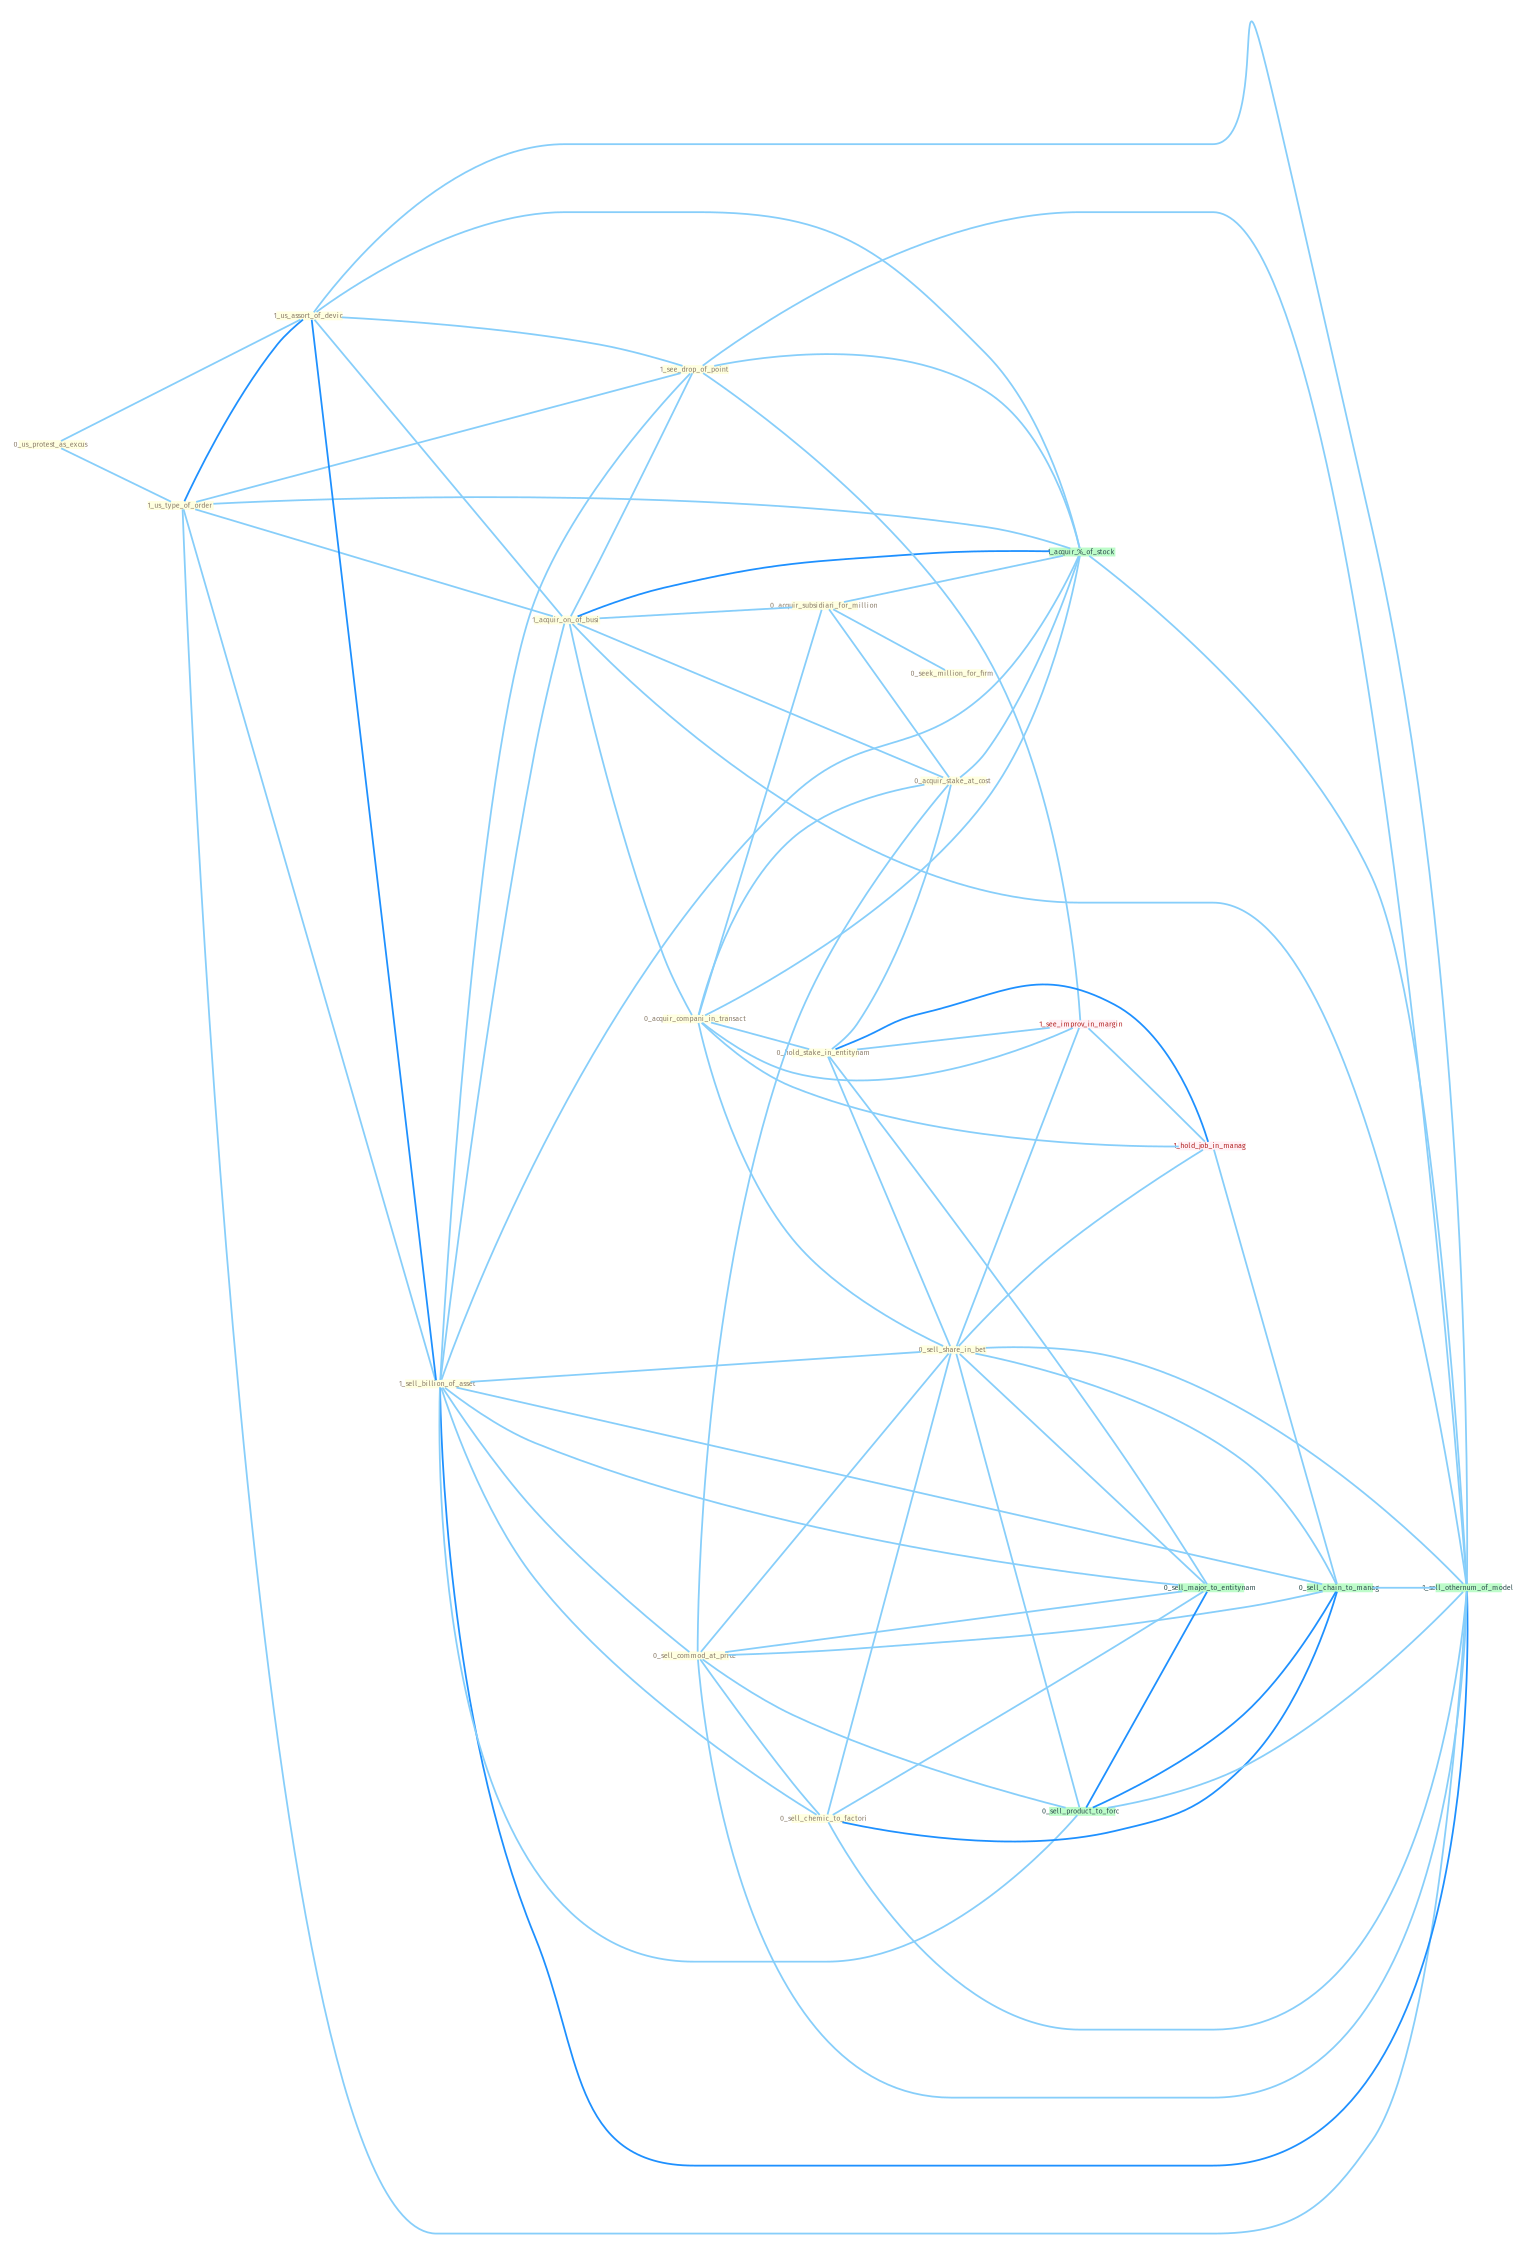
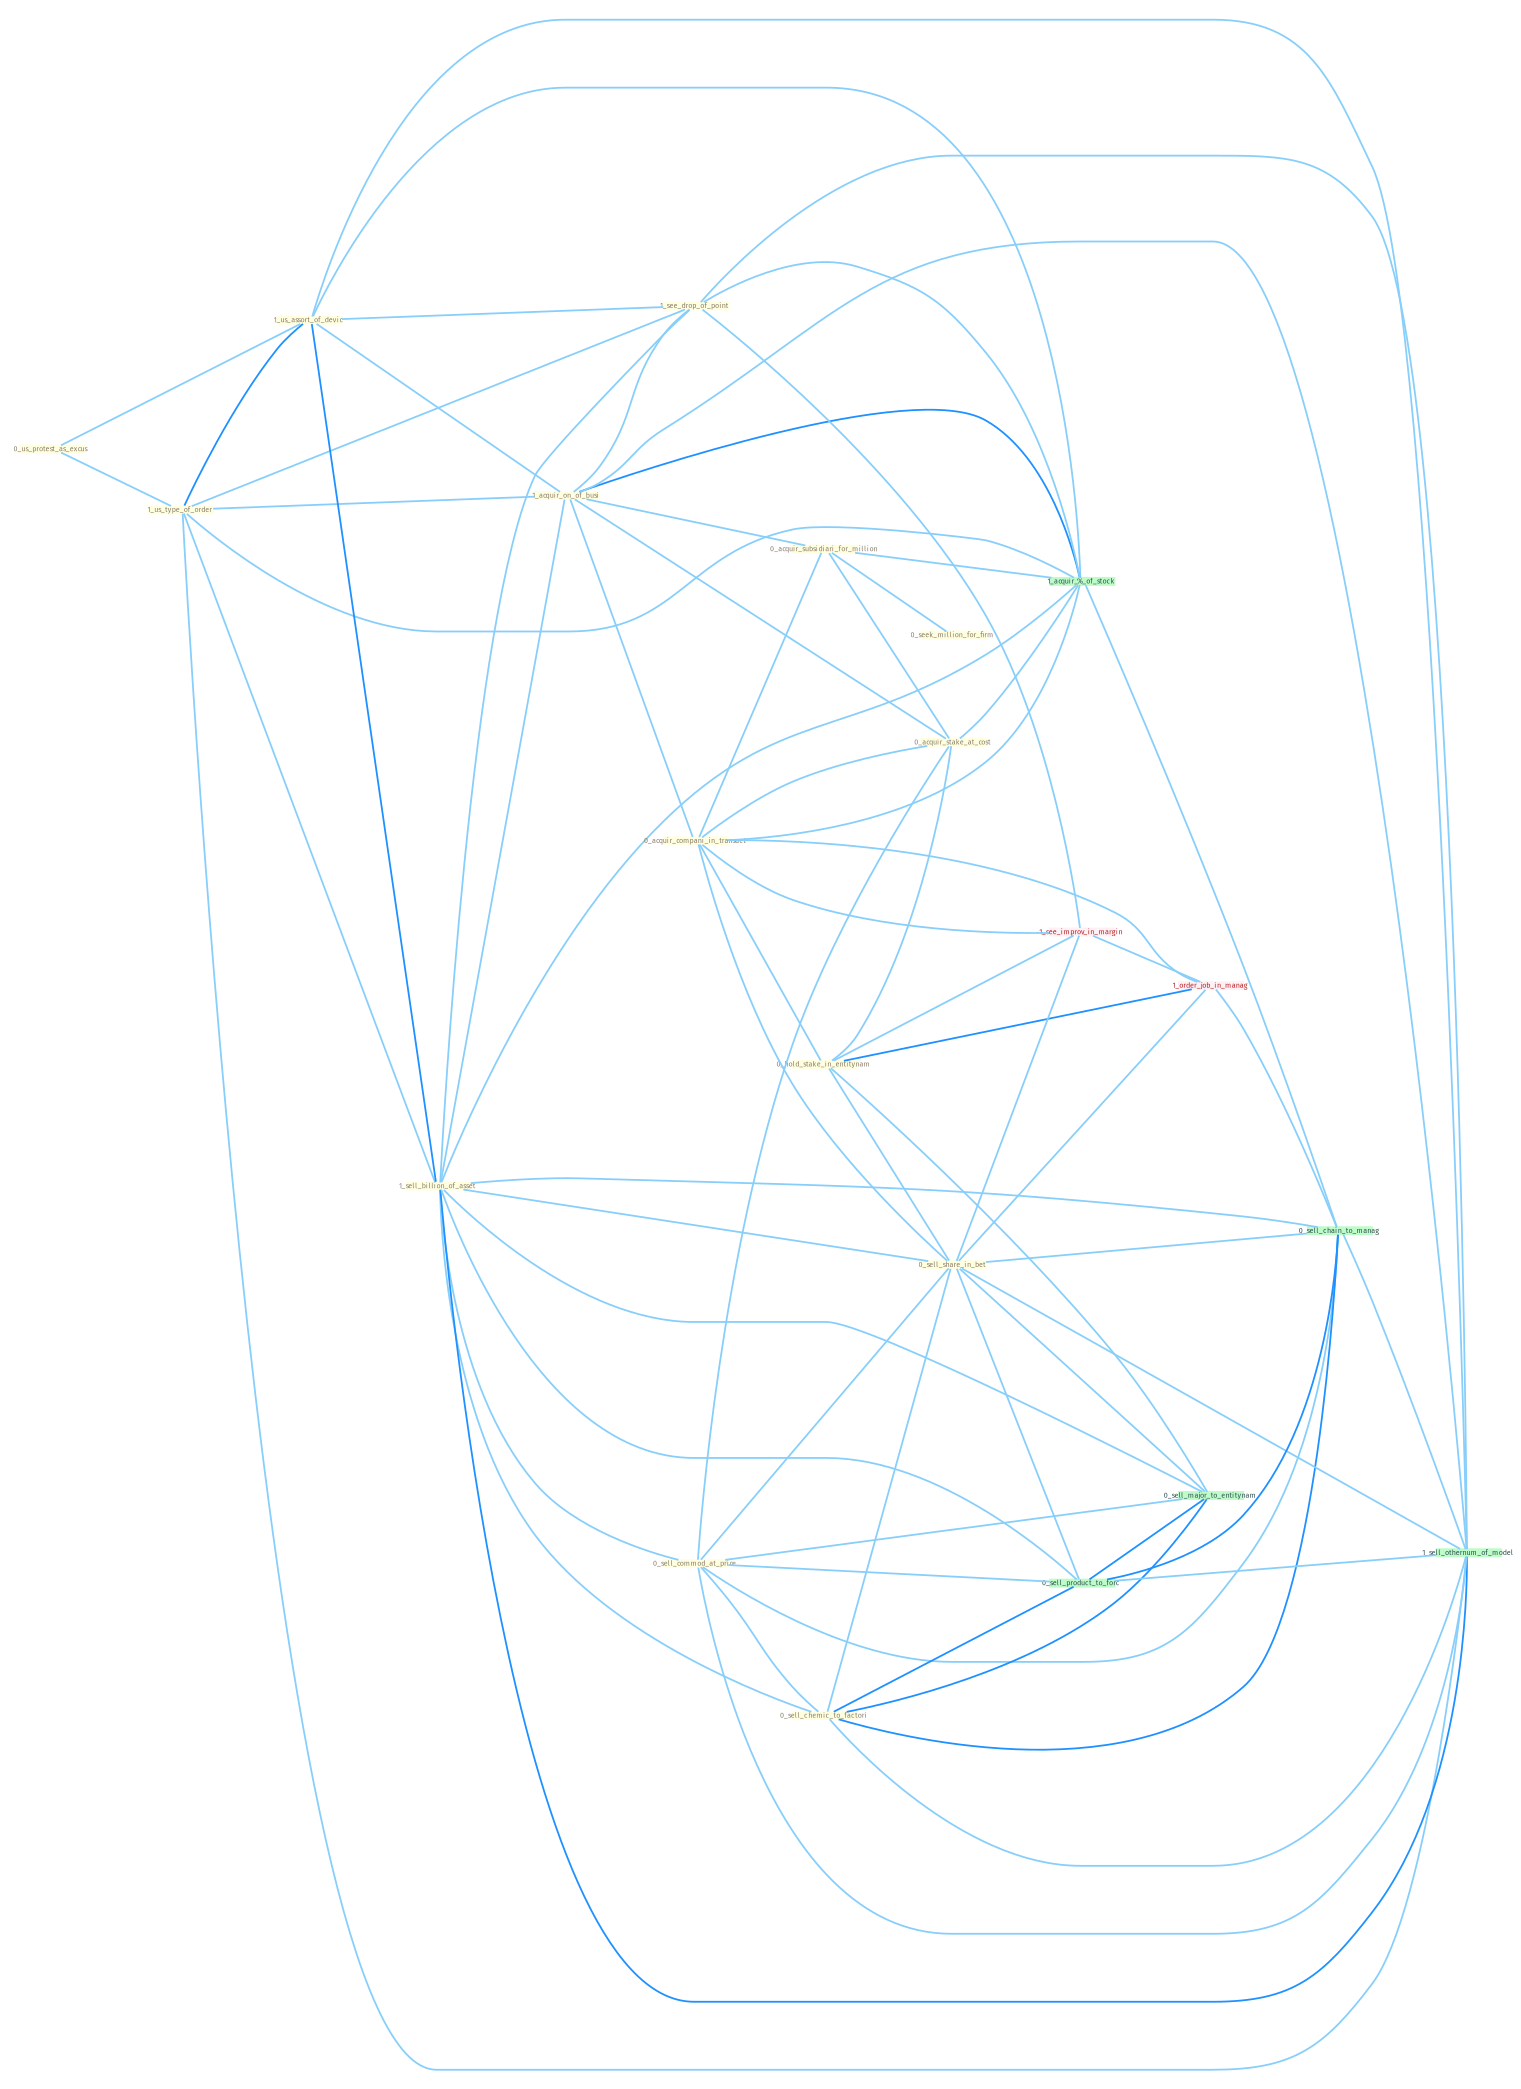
  graph {
    fontname="Fira Sans"
    rankdir=LR
    node [color="#ffffe0" fixedsize=true fontcolor="#8b7d6b" fontname="Fira Sans" fontsize=4 shape=polygon style=filled]
    edge [color="#87cefa" fontname="Fira Sans" w=1]
    "0_us_protest_as_excus " [height=.06 width=.5]
    "1_us_type_of_order " [height=.06 width=.5]
    "1_us_assort_of_devic " [height=.06 width=.5]
    "1_sell_billion_of_asset " [height=.06 width=.5]
    "1_acquir_on_of_busi " [height=.06 width=.5]
    "0_acquir_compani_in_transact " [height=.06 width=.5]
    "0_sell_commod_at_price " [height=.06 width=.5]
    "1_see_drop_of_point " [height=.06 width=.5]
    "0_sell_chemic_to_factori " [height=.06 width=.5]
    "0_hold_stake_in_entitynam " [height=.06 width=.5]
    "0_acquir_subsidiari_for_million " [height=.06 width=.5]
    "0_seek_million_for_firm " [height=.06 width=.5]
    "0_sell_share_in_bet " [height=.06 width=.5]
    "0_acquir_stake_at_cost " [height=.06 width=.5]
    "1_see_improv_in_margin " [color="#fff0f5" fontcolor="#b22222" height=.06 width=.5]
-   "1_hold_job_in_manag " [color="#fff0f5" fontcolor="#b22222" height=.06 width=.5]
+   "1_hold_job_in_manag " [color="#fff0f5" fontcolor="#b22222" height=.06 width=.5 label="1_order_job_in_manag"]
    "1_acquir_%_of_stock " [color="#BDFCC9" fontcolor="#2f4f4f" height=.06 width=.5]
    "1_sell_othernum_of_model " [color="#BDFCC9" fontcolor="#2f4f4f" height=.06 width=.5]
    "0_sell_product_to_forc " [color="#BDFCC9" fontcolor="#2f4f4f" height=.06 width=.5]
    "0_sell_major_to_entitynam " [color="#BDFCC9" fontcolor="#2f4f4f" height=.06 width=.5]
    "0_sell_chain_to_manag " [color="#BDFCC9" fontcolor="#2f4f4f" height=.06 width=.5]
    subgraph sub_1 {
      "0_us_protest_as_excus "
      "1_us_type_of_order "
      "1_us_assort_of_devic "
      "1_sell_billion_of_asset "
      "1_acquir_on_of_busi "
      "0_acquir_compani_in_transact "
      "0_sell_commod_at_price "
      "1_see_drop_of_point "
      "0_sell_chemic_to_factori "
      "0_hold_stake_in_entitynam "
      "0_acquir_subsidiari_for_million "
      "0_seek_million_for_firm "
      "0_sell_share_in_bet "
      "0_acquir_stake_at_cost "
    }
    subgraph sub_2 {
      "1_see_improv_in_margin "
      "1_hold_job_in_manag "
    }
    "0_us_protest_as_excus " -- "1_us_type_of_order "
    "0_us_protest_as_excus " -- "1_us_assort_of_devic "
    "1_us_type_of_order " -- "1_us_assort_of_devic " [color="#1e90ff" w=2]
    "1_us_type_of_order " -- "1_sell_billion_of_asset "
    "1_us_type_of_order " -- "1_acquir_on_of_busi "
    "1_us_type_of_order " -- "1_see_drop_of_point "
    "1_us_type_of_order " -- "1_acquir_%_of_stock "
    "1_us_type_of_order " -- "1_sell_othernum_of_model "
    "1_us_assort_of_devic " -- "1_sell_billion_of_asset " [color="#1e90ff"]
    "1_us_assort_of_devic " -- "1_acquir_on_of_busi "
    "1_us_assort_of_devic " -- "1_see_drop_of_point "
    "1_us_assort_of_devic " -- "1_acquir_%_of_stock "
    "1_us_assort_of_devic " -- "1_sell_othernum_of_model "
    "1_sell_billion_of_asset " -- "1_acquir_on_of_busi "
    "1_sell_billion_of_asset " -- "0_sell_commod_at_price "
    "1_sell_billion_of_asset " -- "1_see_drop_of_point "
    "1_sell_billion_of_asset " -- "0_sell_chemic_to_factori "
    "1_sell_billion_of_asset " -- "0_sell_share_in_bet "
    "1_sell_billion_of_asset " -- "1_acquir_%_of_stock "
    "1_sell_billion_of_asset " -- "1_sell_othernum_of_model " [color="#1e90ff" w=2]
    "1_sell_billion_of_asset " -- "0_sell_product_to_forc "
    "1_sell_billion_of_asset " -- "0_sell_major_to_entitynam "
    "1_sell_billion_of_asset " -- "0_sell_chain_to_manag "
    "1_acquir_on_of_busi " -- "0_acquir_compani_in_transact "
    "1_acquir_on_of_busi " -- "1_see_drop_of_point "
    "1_acquir_on_of_busi " -- "0_acquir_subsidiari_for_million "
    "1_acquir_on_of_busi " -- "0_acquir_stake_at_cost "
    "1_acquir_on_of_busi " -- "1_acquir_%_of_stock " [color="#1e90ff" w=2]
    "1_acquir_on_of_busi " -- "1_sell_othernum_of_model "
    "0_acquir_compani_in_transact " -- "0_hold_stake_in_entitynam "
    "0_acquir_compani_in_transact " -- "0_acquir_subsidiari_for_million "
    "0_acquir_compani_in_transact " -- "0_sell_share_in_bet "
    "0_acquir_compani_in_transact " -- "0_acquir_stake_at_cost "
    "0_acquir_compani_in_transact " -- "1_see_improv_in_margin "
    "0_acquir_compani_in_transact " -- "1_hold_job_in_manag "
    "0_acquir_compani_in_transact " -- "1_acquir_%_of_stock "
    "0_sell_commod_at_price " -- "0_sell_chemic_to_factori "
    "0_sell_commod_at_price " -- "0_sell_share_in_bet "
    "0_sell_commod_at_price " -- "0_acquir_stake_at_cost "
    "0_sell_commod_at_price " -- "1_sell_othernum_of_model "
    "0_sell_commod_at_price " -- "0_sell_product_to_forc "
    "0_sell_commod_at_price " -- "0_sell_major_to_entitynam "
    "0_sell_commod_at_price " -- "0_sell_chain_to_manag "
    "1_see_drop_of_point " -- "1_see_improv_in_margin "
    "1_see_drop_of_point " -- "1_acquir_%_of_stock "
    "1_see_drop_of_point " -- "1_sell_othernum_of_model "
    "0_sell_chemic_to_factori " -- "0_sell_share_in_bet "
    "0_sell_chemic_to_factori " -- "1_sell_othernum_of_model "
-   "0_sell_chemic_to_factori " -- "0_sell_major_to_entitynam " [w=2]
+   "0_sell_chemic_to_factori " -- "0_sell_product_to_forc " [color="#1e90ff" w=2]
+   "0_sell_chemic_to_factori " -- "0_sell_major_to_entitynam " [color="#1e90ff" w=2]
    "0_sell_chemic_to_factori " -- "0_sell_chain_to_manag " [color="#1e90ff" w=2]
    "0_hold_stake_in_entitynam " -- "0_sell_share_in_bet "
    "0_hold_stake_in_entitynam " -- "0_acquir_stake_at_cost "
    "0_hold_stake_in_entitynam " -- "1_see_improv_in_margin "
    "0_hold_stake_in_entitynam " -- "1_hold_job_in_manag " [color="#1e90ff" w=2]
    "0_hold_stake_in_entitynam " -- "0_sell_major_to_entitynam "
    "0_acquir_subsidiari_for_million " -- "0_seek_million_for_firm "
    "0_acquir_subsidiari_for_million " -- "0_acquir_stake_at_cost "
    "0_acquir_subsidiari_for_million " -- "1_acquir_%_of_stock "
    "0_sell_share_in_bet " -- "1_see_improv_in_margin "
    "0_sell_share_in_bet " -- "1_hold_job_in_manag "
    "0_sell_share_in_bet " -- "1_sell_othernum_of_model "
    "0_sell_share_in_bet " -- "0_sell_product_to_forc "
    "0_sell_share_in_bet " -- "0_sell_major_to_entitynam "
    "0_sell_share_in_bet " -- "0_sell_chain_to_manag "
    "0_acquir_stake_at_cost " -- "1_acquir_%_of_stock "
    "1_see_improv_in_margin " -- "1_hold_job_in_manag "
    "1_hold_job_in_manag " -- "0_sell_chain_to_manag "
-   "1_acquir_%_of_stock " -- "1_sell_othernum_of_model "
+   "1_acquir_%_of_stock " -- "0_sell_chain_to_manag "
    "0_sell_product_to_forc " -- "1_sell_othernum_of_model "
    "0_sell_product_to_forc " -- "0_sell_major_to_entitynam " [color="#1e90ff" w=2]
    "0_sell_product_to_forc " -- "0_sell_chain_to_manag " [color="#1e90ff" w=2]
    "0_sell_chain_to_manag " -- "1_sell_othernum_of_model "
  }
